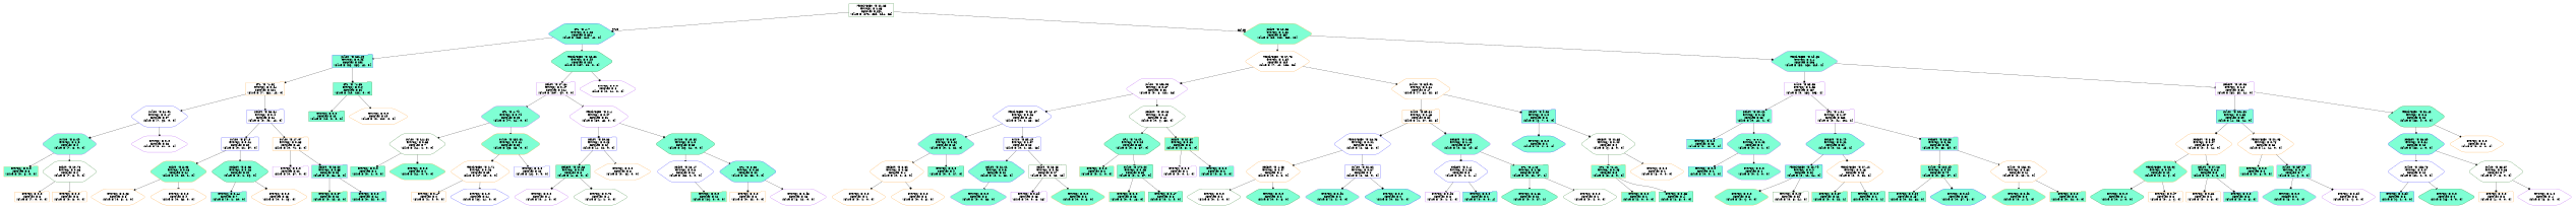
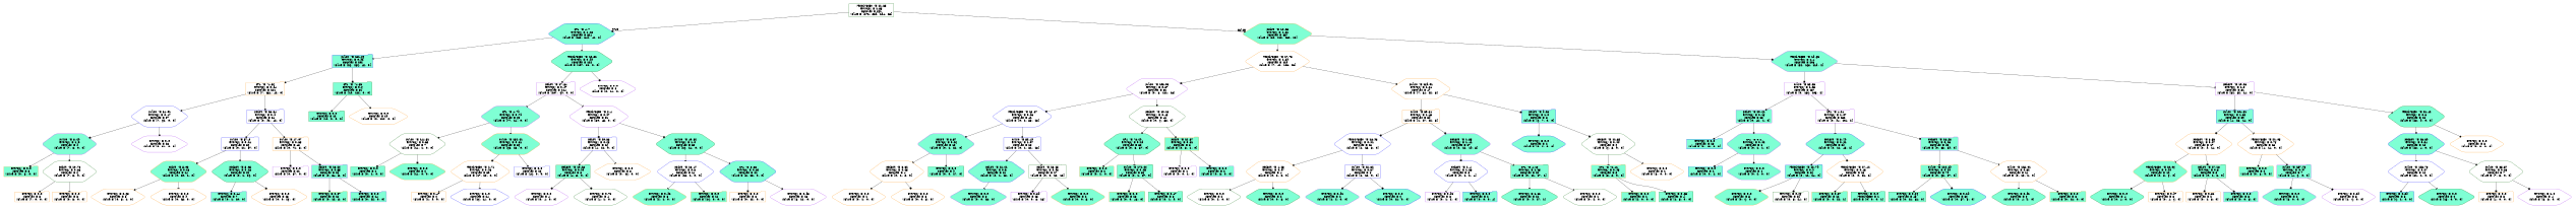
  digraph {
    fontname="DejaVu Sans Mono"
    node [color=darkorange fillcolor=aquamarine fontname="DejaVu Sans Mono" shape=hexagon style="filled, rounded"]
    edge [arrowhead=dot fontname="DejaVu Sans Mono"]
    n1 [color=darkgreen fillcolor=white label="respiração <= 11.35\nentropy = 1.55\nsamples = 661\nvalue = [172, 559, 294, 25]" shape=folder]
    n2 [color=blue label="qPA <= 4.7\nentropy = 1.18\nsamples = 324\nvalue = [133, 349, 42, 0]"]
    n3 [label="pSist <= 13.55\nentropy = 1.52\nsamples = 337\nvalue = [39, 210, 252, 25]"]
    n4 [color=blue label="pulso <= 121.66\nentropy = 0.92\nsamples = 202\nvalue = [26, 266, 42, 0]" shape=folder]
    n5 [color=darkgreen label="respiração <= 10.52\nentropy = 0.99\nsamples = 122\nvalue = [107, 83, 0, 0]"]
    n6 [fillcolor=white label="respiração <= 17.73\nentropy = 1.39\nsamples = 129\nvalue = [7, 42, 133, 23]"]
    n7 [color=purple label="respiração <= 19.63\nentropy = 1.4\nsamples = 208\nvalue = [32, 168, 119, 2]"]
    n8 [fillcolor=white label="qPA <= -4.36\nentropy = 0.94\nsamples = 121\nvalue = [7, 154, 42, 0]" shape=folder]
    n9 [color=darkgreen label="qPA <= -4.63\nentropy = 0.6\nsamples = 81\nvalue = [19, 112, 0, 0]" shape=folder]
    n10 [color=purple fillcolor=white label="pSist <= 17.84\nentropy = 0.97\nsamples = 114\nvalue = [107, 69, 0, 0]" shape=folder]
    n11 [color=purple fillcolor=white label="entropy = 0.0\nsamples = 8\nvalue = [0, 14, 0, 0]"]
    n12 [color=blue fillcolor=white label="pulso <= 34.01\nentropy = 0.47\nsamples = 37\nvalue = [7, 62, 0, 0]"]
    n13 [color=blue fillcolor=white label="pSist <= 13.34\nentropy = 0.9\nsamples = 84\nvalue = [0, 92, 42, 0]" shape=folder]
    n14 [color=darkgreen label="entropy = 0.0\nsamples = 12\nvalue = [19, 0, 0, 0]" shape=folder]
    n15 [fillcolor=white label="entropy = 0.0\nsamples = 69\nvalue = [0, 112, 0, 0]"]
    n16 [color=purple label="pulso <= 8.69\nentropy = 1.0\nsamples = 9\nvalue = [7, 8, 0, 0]"]
    n17 [color=purple fillcolor=white label="entropy = 0.0\nsamples = 28\nvalue = [0, 54, 0, 0]"]
    n18 [color=blue fillcolor=white label="pulso <= 57.0\nentropy = 0.94\nsamples = 36\nvalue = [0, 21, 37, 0]" shape=folder]
    n19 [fillcolor=white label="pulso <= 47.07\nentropy = 0.35\nsamples = 48\nvalue = [0, 71, 5, 0]" shape=folder]
    n20 [label="entropy = 0.0\nsamples = 3\nvalue = [0, 5, 0, 0]" shape=folder]
    n21 [color=darkgreen fillcolor=white label="pSist <= 10.78\nentropy = 0.88\nsamples = 6\nvalue = [7, 3, 0, 0]"]
    n22 [fillcolor=white label="entropy = 0.0\nsamples = 3\nvalue = [7, 0, 0, 0]" shape=folder]
    n23 [fillcolor=white label="entropy = 0.0\nsamples = 3\nvalue = [0, 3, 0, 0]" shape=folder]
    n24 [label="pSist <= 5.03\nentropy = 0.28\nsamples = 14\nvalue = [0, 20, 1, 0]"]
    n25 [color=darkgreen label="pDiast <= 5.05\nentropy = 0.18\nsamples = 22\nvalue = [0, 1, 36, 0]"]
    n26 [color=purple fillcolor=white label="entropy = 0.0\nsamples = 22\nvalue = [0, 37, 0, 0]" shape=folder]
    n27 [color=purple label="pSist <= 18.26\nentropy = 0.55\nsamples = 26\nvalue = [0, 34, 5, 0]" shape=folder]
    n28 [fillcolor=white label="entropy = 0.65\nsamples = 5\nvalue = [0, 5, 1, 0]"]
    n29 [fillcolor=white label="entropy = 0.0\nsamples = 9\nvalue = [0, 15, 0, 0]"]
    n30 [color=purple label="entropy = 0.44\nsamples = 7\nvalue = [0, 1, 10, 0]" shape=folder]
    n31 [fillcolor=white label="entropy = 0.0\nsamples = 15\nvalue = [0, 0, 26, 0]"]
    n32 [label="entropy = 0.87\nsamples = 12\nvalue = [0, 12, 5, 0]" shape=folder]
    n33 [color=purple label="entropy = 0.0\nsamples = 14\nvalue = [0, 22, 0, 0]" shape=folder]
    n34 [color=purple label="qPA <= 4.79\nentropy = 0.79\nsamples = 63\nvalue = [77, 24, 0, 0]"]
    n35 [color=purple fillcolor=white label="respiração <= 2.4\nentropy = 0.97\nsamples = 51\nvalue = [30, 45, 0, 0]"]
    n36 [color=darkgreen fillcolor=white label="pulso <= 144.51\nentropy = 0.35\nsamples = 7\nvalue = [14, 1, 0, 0]"]
    n37 [label="pulso <= 132.61\nentropy = 0.84\nsamples = 56\nvalue = [63, 23, 0, 0]"]
    n38 [color=blue fillcolor=white label="pSist <= 20.38\nentropy = 0.63\nsamples = 16\nvalue = [4, 21, 0, 0]" shape=folder]
    n39 [color=darkgreen label="pulso <= 40.32\nentropy = 1.0\nsamples = 35\nvalue = [26, 24, 0, 0]"]
    n40 [color=darkgreen label="entropy = 0.0\nsamples = 1\nvalue = [0, 1, 0, 0]" shape=folder]
    n41 [label="entropy = 0.0\nsamples = 6\nvalue = [14, 0, 0, 0]"]
    n42 [fillcolor=white label="respiração <= 1.74\nentropy = 0.98\nsamples = 30\nvalue = [17, 23, 0, 0]"]
    n43 [color=blue fillcolor=white label="entropy = 0.0\nsamples = 26\nvalue = [46, 0, 0, 0]" shape=folder]
    n44 [fillcolor=white label="entropy = 0.47\nsamples = 6\nvalue = [1, 9, 0, 0]" shape=folder]
    n45 [color=blue fillcolor=white label="entropy = 1.0\nsamples = 24\nvalue = [16, 14, 0, 0]"]
    n46 [color=darkgreen label="pDiast <= 10.18\nentropy = 0.99\nsamples = 8\nvalue = [4, 5, 0, 0]" shape=folder]
    n47 [fillcolor=white label="entropy = 0.0\nsamples = 8\nvalue = [0, 16, 0, 0]"]
    n48 [color=blue fillcolor=white label="pSist <= 18.47\nentropy = 0.3\nsamples = 14\nvalue = [18, 1, 0, 0]"]
    n49 [color=blue label="qPA <= 8.53\nentropy = 0.82\nsamples = 21\nvalue = [8, 23, 0, 0]"]
    n50 [color=purple fillcolor=white label="entropy = 0.0\nsamples = 4\nvalue = [0, 4, 0, 0]"]
    n51 [color=darkgreen fillcolor=white label="entropy = 0.72\nsamples = 4\nvalue = [4, 1, 0, 0]"]
+   n52 [label="entropy = 0.92\nsamples = 3\nvalue = [2, 1, 0, 0]"]
    n53 [label="entropy = 0.0\nsamples = 11\nvalue = [16, 0, 0, 0]" shape=folder]
    n54 [fillcolor=white label="entropy = 0.0\nsamples = 8\nvalue = [0, 12, 0, 0]" shape=folder]
    n55 [color=purple fillcolor=white label="entropy = 0.98\nsamples = 13\nvalue = [8, 11, 0, 0]"]
    n56 [color=purple fillcolor=white label="pulso <= 103.03\nentropy = 0.87\nsamples = 82\nvalue = [0, 8, 111, 18]"]
    n57 [fillcolor=white label="pulso <= 169.01\nentropy = 1.64\nsamples = 47\nvalue = [7, 34, 22, 5]"]
    n58 [color=purple fillcolor=white label="pulso <= 35.33\nentropy = 1.05\nsamples = 157\nvalue = [0, 136, 105, 2]" shape=folder]
    n59 [color=purple fillcolor=white label="pDiast <= 10.28\nentropy = 1.5\nsamples = 51\nvalue = [32, 32, 14, 0]" shape=folder]
    n60 [color=blue fillcolor=white label="respiração <= 13.87\nentropy = 0.98\nsamples = 41\nvalue = [0, 2, 53, 18]"]
    n61 [color=darkgreen fillcolor=white label="pDiast <= 10.13\nentropy = 0.45\nsamples = 41\nvalue = [0, 6, 58, 0]"]
    n62 [fillcolor=white label="pulso <= 30.64\nentropy = 1.45\nsamples = 39\nvalue = [1, 27, 22, 5]" shape=folder]
    n63 [color=blue label="pSist <= 9.28\nentropy = 1.0\nsamples = 8\nvalue = [6, 7, 0, 0]" shape=folder]
    n64 [color=purple label="pSist <= 8.57\nentropy = 0.26\nsamples = 13\nvalue = [0, 1, 22, 0]"]
    n65 [color=blue fillcolor=white label="pulso <= 52.49\nentropy = 1.07\nsamples = 28\nvalue = [0, 1, 31, 18]" shape=folder]
    n66 [color=darkgreen label="qPA <= -8.69\nentropy = 0.29\nsamples = 38\nvalue = [0, 3, 57, 0]"]
    n67 [label="pSist <= 12.37\nentropy = 0.81\nsamples = 3\nvalue = [0, 3, 1, 0]" shape=folder]
    n68 [fillcolor=white label="pDiast <= 3.32\nentropy = 0.65\nsamples = 4\nvalue = [0, 1, 5, 0]"]
    n69 [color=darkgreen label="entropy = 0.0\nsamples = 9\nvalue = [0, 0, 17, 0]" shape=folder]
    n70 [color=blue label="pSist <= 11.61\nentropy = 0.3\nsamples = 11\nvalue = [0, 1, 18, 0]"]
    n71 [color=darkgreen fillcolor=white label="pSist <= 13.15\nentropy = 0.98\nsamples = 17\nvalue = [0, 0, 13, 18]" shape=folder]
    n72 [fillcolor=white label="entropy = 0.0\nsamples = 1\nvalue = [0, 1, 0, 0]"]
    n73 [fillcolor=white label="entropy = 0.0\nsamples = 3\nvalue = [0, 0, 5, 0]"]
    n74 [color=purple label="entropy = 0.0\nsamples = 8\nvalue = [0, 0, 13, 0]"]
    n75 [color=purple fillcolor=white label="entropy = 0.89\nsamples = 15\nvalue = [0, 0, 8, 18]" shape=folder]
    n76 [label="entropy = 0.0\nsamples = 2\nvalue = [0, 0, 5, 0]"]
    n77 [label="entropy = 0.0\nsamples = 2\nvalue = [0, 2, 0, 0]" shape=folder]
    n78 [color=darkgreen label="pulso <= 171.66\nentropy = 0.13\nsamples = 36\nvalue = [0, 1, 57, 0]" shape=folder]
    n79 [color=purple fillcolor=white label="entropy = 0.0\nsamples = 1\nvalue = [0, 0, 1, 0]" shape=folder]
    n80 [color=purple label="entropy = 0.0\nsamples = 2\nvalue = [0, 3, 0, 0]" shape=folder]
    n81 [label="entropy = 0.0\nsamples = 28\nvalue = [0, 0, 48, 0]" shape=folder]
    n82 [color=darkgreen label="entropy = 0.47\nsamples = 8\nvalue = [0, 1, 9, 0]" shape=folder]
    n83 [color=blue fillcolor=white label="respiração <= 18.98\nentropy = 0.91\nsamples = 12\nvalue = [1, 15, 3, 0]"]
    n84 [color=purple label="pDiast <= 1.55\nentropy = 1.41\nsamples = 27\nvalue = [0, 12, 19, 5]"]
    n85 [color=blue label="entropy = 0.0\nsamples = 2\nvalue = [0, 2, 0, 0]"]
    n86 [color=darkgreen fillcolor=white label="pDiast <= 11.56\nentropy = 0.99\nsamples = 6\nvalue = [6, 5, 0, 0]"]
    n87 [fillcolor=white label="pDiast <= 4.13\nentropy = 0.97\nsamples = 4\nvalue = [0, 2, 3, 0]"]
    n88 [color=blue fillcolor=white label="pulso <= 12.82\nentropy = 0.37\nsamples = 8\nvalue = [1, 13, 0, 0]" shape=folder]
    n89 [color=blue fillcolor=white label="pDiast <= 1.4\nentropy = 1.38\nsamples = 5\nvalue = [0, 1, 2, 4]"]
    n90 [color=darkgreen label="qPA <= 4.16\nentropy = 1.15\nsamples = 22\nvalue = [0, 11, 17, 1]" shape=folder]
    n91 [color=darkgreen fillcolor=white label="entropy = 0.0\nsamples = 2\nvalue = [0, 2, 0, 0]"]
    n92 [color=darkgreen label="entropy = 0.0\nsamples = 2\nvalue = [0, 0, 3, 0]"]
    n93 [color=purple label="entropy = 0.92\nsamples = 2\nvalue = [1, 2, 0, 0]"]
    n94 [color=blue label="entropy = 0.0\nsamples = 6\nvalue = [0, 11, 0, 0]"]
    n95 [color=purple fillcolor=white label="entropy = 0.92\nsamples = 3\nvalue = [0, 1, 2, 0]" shape=folder]
    n96 [color=blue label="entropy = 0.0\nsamples = 2\nvalue = [0, 0, 0, 4]" shape=folder]
    n97 [color=darkgreen label="entropy = 1.12\nsamples = 21\nvalue = [0, 9, 17, 1]"]
    n98 [color=darkgreen fillcolor=white label="entropy = 0.0\nsamples = 1\nvalue = [0, 2, 0, 0]"]
    n99 [label="qPA <= -2.41\nentropy = 0.95\nsamples = 5\nvalue = [3, 5, 0, 0]" shape=folder]
    n100 [fillcolor=white label="entropy = 0.0\nsamples = 1\nvalue = [3, 0, 0, 0]"]
    n101 [label="entropy = 0.0\nsamples = 1\nvalue = [2, 0, 0, 0]" shape=folder]
    n102 [color=darkgreen label="entropy = 0.65\nsamples = 4\nvalue = [1, 5, 0, 0]" shape=folder]
    n103 [color=purple label="pSist <= 20.61\nentropy = 0.16\nsamples = 25\nvalue = [0, 42, 1, 0]" shape=folder]
    n104 [color=purple fillcolor=white label="qPA <= 4.24\nentropy = 1.07\nsamples = 132\nvalue = [0, 94, 104, 2]" shape=folder]
    n105 [color=blue label="pulso <= 104.51\nentropy = 1.32\nsamples = 30\nvalue = [4, 23, 14, 0]" shape=folder]
    n106 [color=darkgreen label="respiração <= 21.42\nentropy = 0.8\nsamples = 21\nvalue = [28, 9, 0, 0]"]
    n107 [color=blue label="entropy = 0.0\nsamples = 23\nvalue = [0, 40, 0, 0]" shape=folder]
    n108 [color=purple label="qPA <= 0.2\nentropy = 0.92\nsamples = 2\nvalue = [0, 2, 1, 0]"]
    n109 [color=blue label="pDiast <= 3.79\nentropy = 0.91\nsamples = 39\nvalue = [0, 11, 45, 2]"]
    n110 [color=purple label="pDiast <= 13.28\nentropy = 0.98\nsamples = 93\nvalue = [0, 83, 59, 0]" shape=folder]
    n111 [color=blue label="entropy = 0.0\nsamples = 1\nvalue = [0, 0, 1, 0]" shape=folder]
    n112 [color=purple label="entropy = 0.0\nsamples = 1\nvalue = [0, 2, 0, 0]"]
    n113 [color=blue label="respiração <= 12.79\nentropy = 0.9\nsamples = 26\nvalue = [0, 11, 24, 0]" shape=folder]
    n114 [fillcolor=white label="respiração <= 17.42\nentropy = 0.43\nsamples = 13\nvalue = [0, 0, 21, 2]"]
    n115 [label="pulso <= 116.19\nentropy = 0.99\nsamples = 79\nvalue = [0, 68, 57, 0]" shape=folder]
    n116 [fillcolor=white label="pulso <= 115.01\nentropy = 0.52\nsamples = 14\nvalue = [0, 15, 2, 0]"]
    n117 [label="entropy = 0.0\nsamples = 5\nvalue = [0, 6, 0, 0]"]
    n118 [color=darkgreen fillcolor=white label="entropy = 0.66\nsamples = 21\nvalue = [0, 5, 24, 0]" shape=folder]
    n119 [label="entropy = 0.27\nsamples = 12\nvalue = [0, 0, 21, 1]" shape=folder]
-   n120 [color=darkgreen label="entropy = 0.0\nsamples = 1\nvalue = [0, 0, 0, 1]" shape=folder]
+   n120 [color=darkgreen label="entropy = 0.0\nrespiração = 1\nvalue = [0, 0, 0, 1]" shape=folder]
    n121 [color=darkgreen label="entropy = 0.66\nsamples = 43\nvalue = [0, 11, 54, 0]" shape=folder]
    n122 [color=blue label="entropy = 0.29\nsamples = 36\nvalue = [0, 57, 3, 0]"]
-   n123 [label="entropy = 0.92\nsamples = 6\nvalue = [0, 4, 2, 0]"]
+   n123 [color=darkgreen label="entropy = 0.92\nsamples = 6\nvalue = [0, 4, 2, 0]"]
    n124 [label="entropy = 0.0\nsamples = 8\nvalue = [0, 11, 0, 0]" shape=folder]
    n125 [fillcolor=white label="pDiast <= 8.53\nentropy = 0.97\nsamples = 17\nvalue = [0, 9, 14, 0]"]
    n126 [fillcolor=white label="respiração <= 21.05\nentropy = 0.76\nsamples = 13\nvalue = [4, 14, 0, 0]"]
    n127 [color=blue label="pDiast <= 13.39\nentropy = 0.54\nsamples = 18\nvalue = [28, 4, 0, 0]"]
    n128 [fillcolor=white label="entropy = 0.0\nsamples = 3\nvalue = [0, 5, 0, 0]"]
    n129 [label="respiração <= 20.06\nentropy = 0.99\nsamples = 12\nvalue = [0, 8, 6, 0]"]
    n130 [color=darkgreen label="pSist <= 17.18\nentropy = 0.5\nsamples = 5\nvalue = [0, 1, 8, 0]" shape=folder]
    n131 [label="entropy = 0.0\nsamples = 6\nvalue = [0, 8, 0, 0]" shape=folder]
    n132 [color=purple label="pulso <= 157.73\nentropy = 0.97\nsamples = 7\nvalue = [4, 6, 0, 0]" shape=folder]
    n133 [color=darkgreen label="entropy = 0.0\nsamples = 4\nvalue = [0, 4, 0, 0]"]
    n134 [fillcolor=white label="entropy = 0.97\nsamples = 8\nvalue = [0, 4, 6, 0]" shape=folder]
    n135 [fillcolor=white label="entropy = 0.81\nsamples = 2\nvalue = [0, 1, 3, 0]" shape=folder]
    n136 [color=purple label="entropy = 0.0\nsamples = 3\nvalue = [0, 0, 5, 0]" shape=folder]
-   n137 [color=purple label="entropy = 0.0\npDiast = 2\nvalue = [3, 0, 0, 0]"]
+   n137 [color=purple label="entropy = 0.0\nsamples = 2\nvalue = [3, 0, 0, 0]"]
    n138 [color=purple fillcolor=white label="entropy = 0.59\nsamples = 5\nvalue = [1, 6, 0, 0]"]
    n139 [color=blue fillcolor=white label="pulso <= 123.78\nentropy = 0.27\nsamples = 11\nvalue = [21, 1, 0, 0]"]
    n140 [color=darkgreen fillcolor=white label="pulso <= 35.57\nentropy = 0.88\nsamples = 7\nvalue = [7, 3, 0, 0]"]
    n141 [color=blue label="entropy = 0.59\nsamples = 5\nvalue = [6, 1, 0, 0]" shape=folder]
    n142 [color=darkgreen label="entropy = 0.0\nsamples = 6\nvalue = [15, 0, 0, 0]"]
    n143 [fillcolor=white label="entropy = 0.0\nsamples = 3\nvalue = [4, 0, 0, 0]" shape=folder]
    n144 [color=purple fillcolor=white label="entropy = 1.0\nsamples = 4\nvalue = [3, 3, 0, 0]"]
    n1 -> n2 [arrowhead=box headlabel=True labelangle=45 labeldistance=2.5]
    n1 -> n3 [headlabel=False labelangle=-45 labeldistance=2.5]
    n2 -> n4 [arrowhead=tee]
    n2 -> n5 [arrowhead=tee]
    n3 -> n6
    n3 -> n7 [arrowhead=box]
    n4 -> n8
    n4 -> n9 [arrowhead=box]
    n5 -> n10
    n5 -> n11 [arrowhead=box]
    n6 -> n56 [arrowhead=box]
    n6 -> n57
    n7 -> n58 [arrowhead=box]
    n7 -> n59 [arrowhead=tee]
    n8 -> n12
    n8 -> n13
    n9 -> n14
    n9 -> n15
    n10 -> n34 [arrowhead=tee]
    n10 -> n35 [arrowhead=tee]
    n12 -> n16 [arrowhead=box]
    n12 -> n17
    n13 -> n18
    n13 -> n19
    n16 -> n20 [arrowhead=box]
    n16 -> n21
    n18 -> n24
    n18 -> n25
    n19 -> n26 [arrowhead=box]
    n19 -> n27 [arrowhead=box]
    n21 -> n22
    n21 -> n23 [arrowhead=tee]
    n24 -> n28
    n24 -> n29 [arrowhead=tee]
    n25 -> n30
    n25 -> n31 [arrowhead=box]
    n27 -> n32
    n27 -> n33
    n34 -> n36
    n34 -> n37 [arrowhead=tee]
    n35 -> n38 [arrowhead=box]
    n35 -> n39 [arrowhead=box]
    n36 -> n40 [arrowhead=box]
    n36 -> n41 [arrowhead=box]
    n37 -> n42 [arrowhead=box]
    n37 -> n43
    n38 -> n46
    n38 -> n47 [arrowhead=tee]
    n39 -> n48 [arrowhead=tee]
    n39 -> n49 [arrowhead=tee]
    n42 -> n44 [arrowhead=tee]
    n42 -> n45 [arrowhead=tee]
    n46 -> n50 [arrowhead=box]
    n46 -> n51 [arrowhead=box]
+   n48 -> n52 [arrowhead=tee]
    n48 -> n53
    n49 -> n54 [arrowhead=box]
    n49 -> n55
    n56 -> n60 [arrowhead=box]
    n56 -> n61
    n57 -> n62 [arrowhead=tee]
    n57 -> n63 [arrowhead=box]
    n58 -> n103
    n58 -> n104 [arrowhead=tee]
    n59 -> n105 [arrowhead=tee]
    n59 -> n106 [arrowhead=tee]
    n60 -> n64
    n60 -> n65
    n61 -> n66
    n61 -> n67
    n62 -> n83 [arrowhead=box]
    n62 -> n84 [arrowhead=box]
    n63 -> n85 [arrowhead=box]
    n63 -> n86 [arrowhead=box]
    n64 -> n68 [arrowhead=tee]
    n64 -> n69
    n65 -> n70
    n65 -> n71 [arrowhead=tee]
    n66 -> n77
    n66 -> n78 [arrowhead=tee]
    n67 -> n79 [arrowhead=tee]
    n67 -> n80 [arrowhead=box]
    n68 -> n72
    n68 -> n73 [arrowhead=box]
    n70 -> n74 [arrowhead=tee]
    n71 -> n75 [arrowhead=box]
    n71 -> n76
    n78 -> n81 [arrowhead=box]
    n78 -> n82 [arrowhead=box]
    n83 -> n87
    n83 -> n88 [arrowhead=tee]
    n84 -> n89 [arrowhead=box]
    n84 -> n90 [arrowhead=tee]
    n86 -> n99 [arrowhead=tee]
    n86 -> n100 [arrowhead=tee]
    n87 -> n91 [arrowhead=tee]
    n87 -> n92
    n88 -> n93 [arrowhead=box]
    n88 -> n94 [arrowhead=box]
    n89 -> n95 [arrowhead=tee]
    n89 -> n96
    n90 -> n97 [arrowhead=tee]
    n90 -> n98 [arrowhead=tee]
    n99 -> n101
    n99 -> n102
    n103 -> n107
    n103 -> n108
    n104 -> n109 [arrowhead=tee]
    n104 -> n110 [arrowhead=box]
    n105 -> n125 [arrowhead=box]
    n105 -> n126 [arrowhead=tee]
    n106 -> n127
    n106 -> n128
    n108 -> n111 [arrowhead=box]
    n108 -> n112
    n109 -> n113
    n109 -> n114 [arrowhead=box]
    n110 -> n115 [arrowhead=tee]
    n110 -> n116 [arrowhead=tee]
    n113 -> n117 [arrowhead=box]
    n113 -> n118 [arrowhead=box]
    n114 -> n119
    n114 -> n120
    n115 -> n121
    n115 -> n122 [arrowhead=box]
    n116 -> n123 [arrowhead=tee]
    n116 -> n124
    n125 -> n129 [arrowhead=tee]
    n125 -> n130 [arrowhead=box]
    n126 -> n131
    n126 -> n132
    n127 -> n139 [arrowhead=tee]
    n127 -> n140
    n129 -> n133
    n129 -> n134
    n130 -> n135 [arrowhead=box]
    n130 -> n136 [arrowhead=box]
    n132 -> n137 [arrowhead=box]
    n132 -> n138 [arrowhead=box]
    n139 -> n141
    n139 -> n142 [arrowhead=tee]
    n140 -> n143 [arrowhead=box]
    n140 -> n144 [arrowhead=box]
  }
